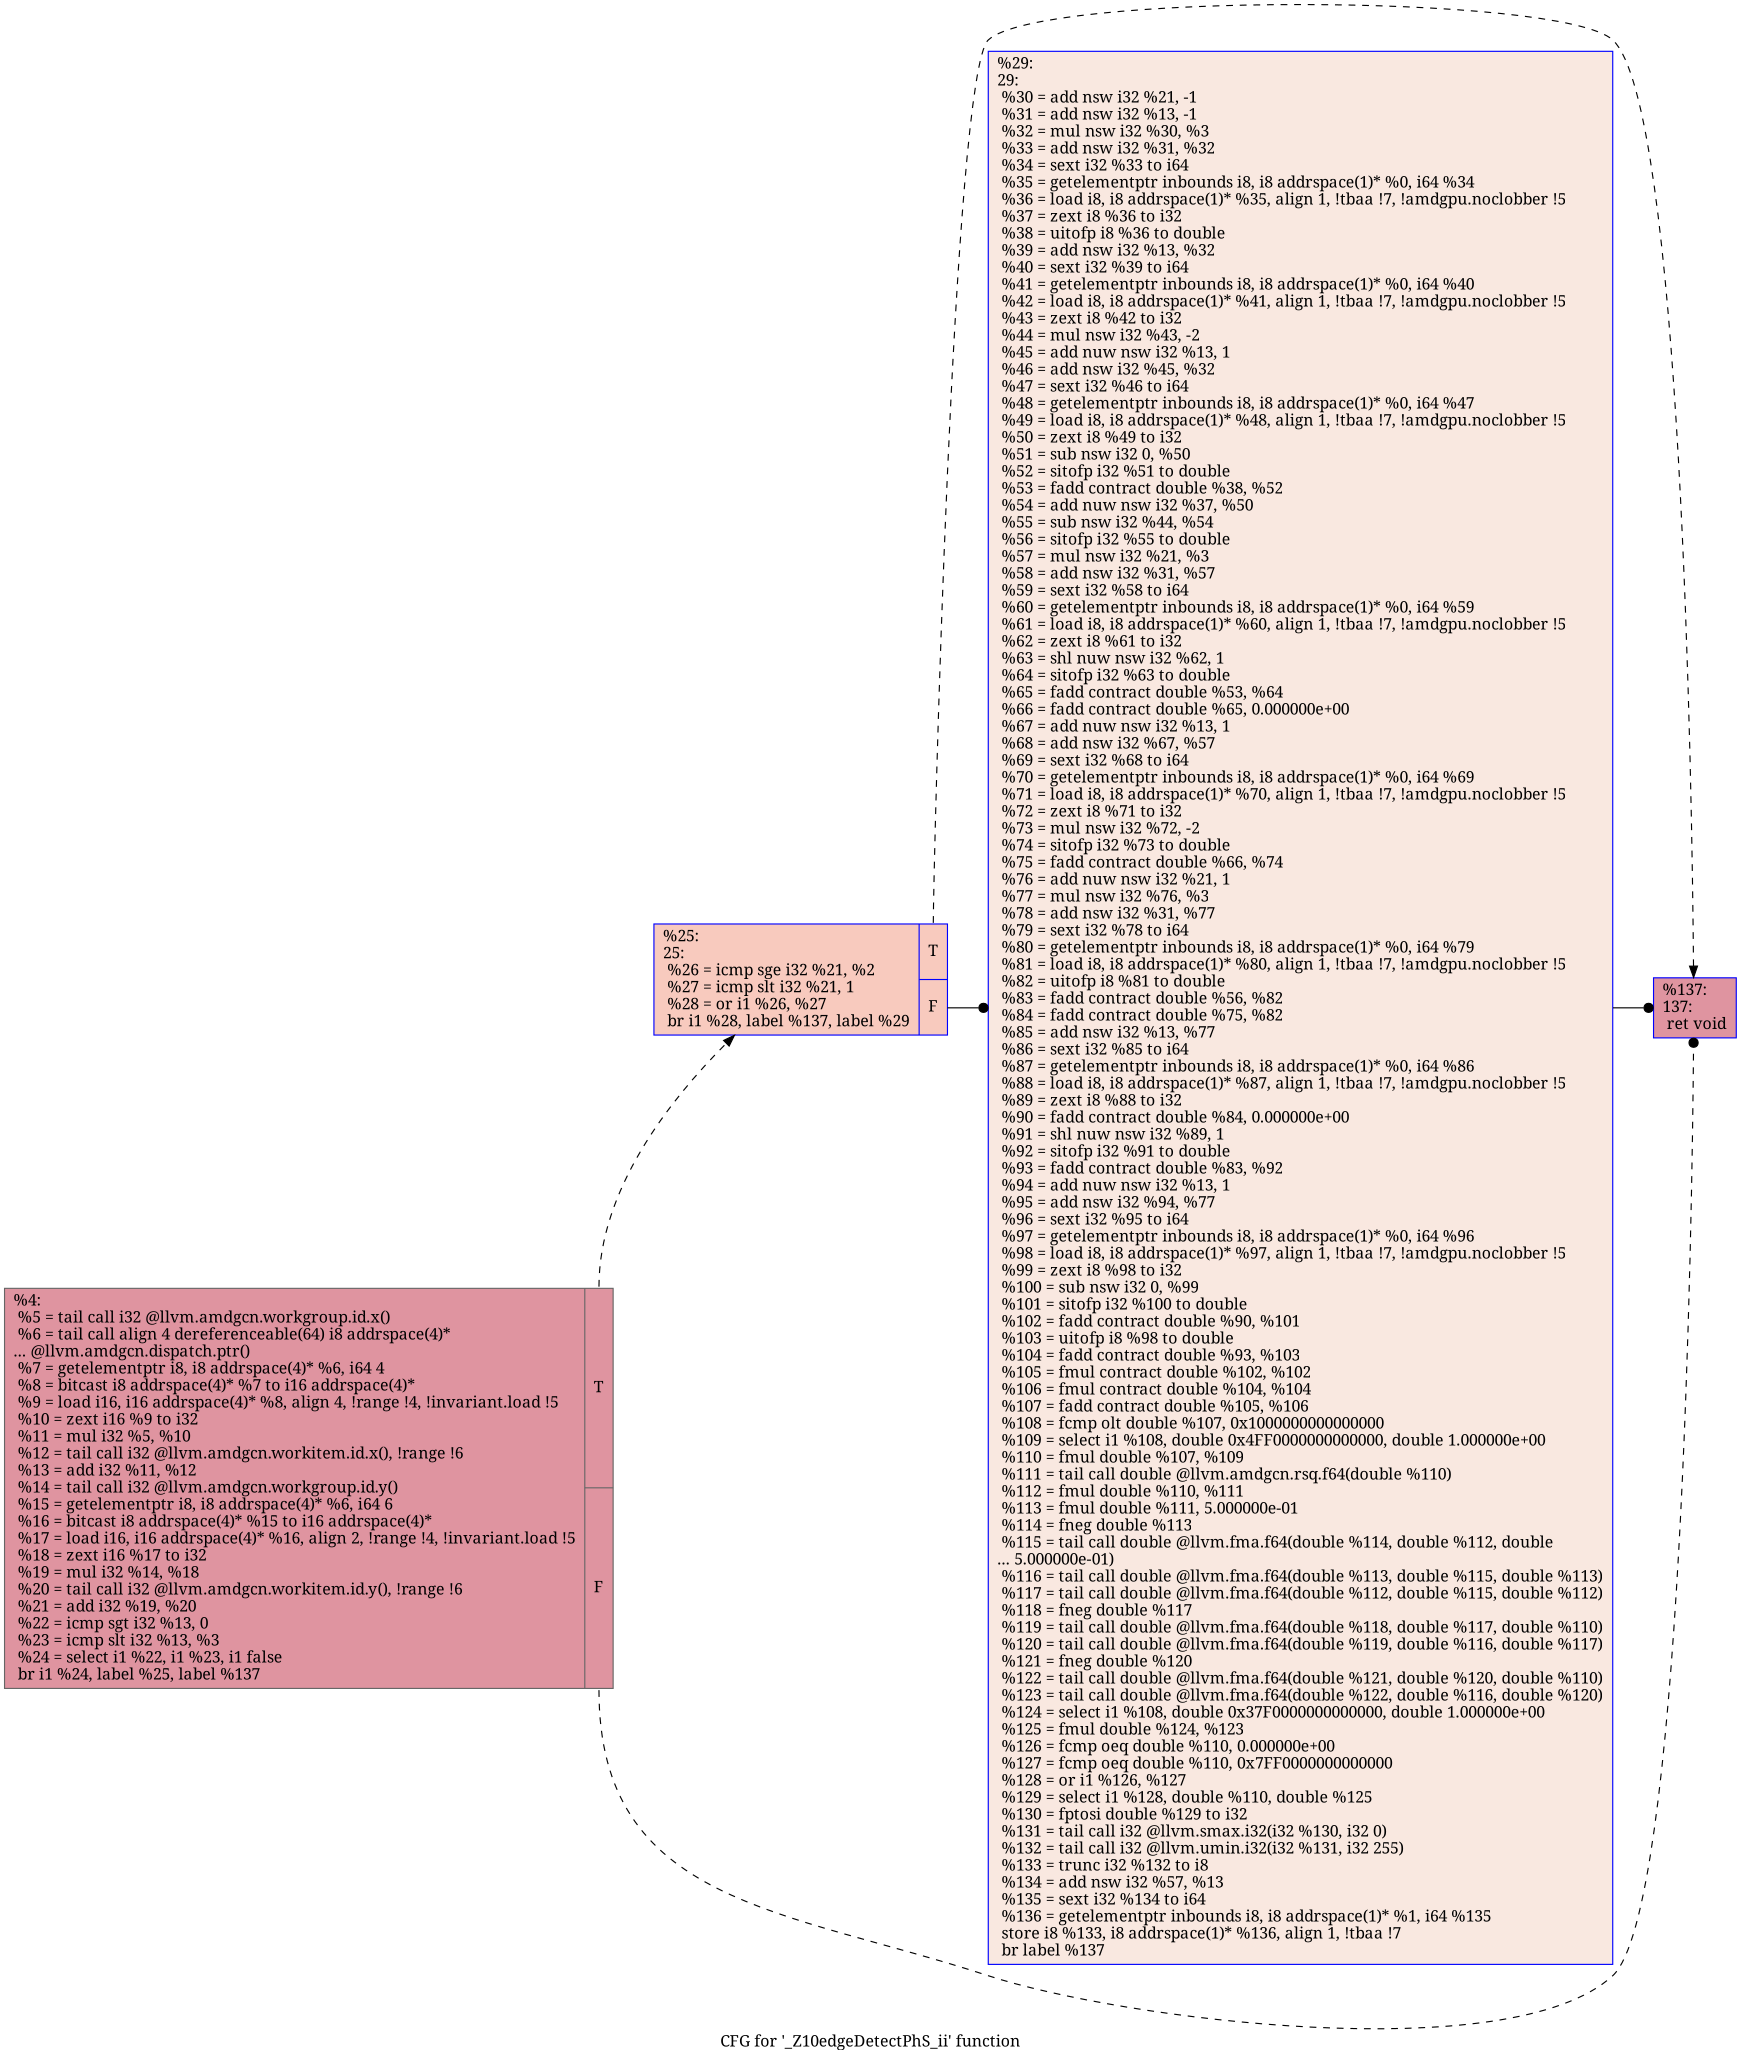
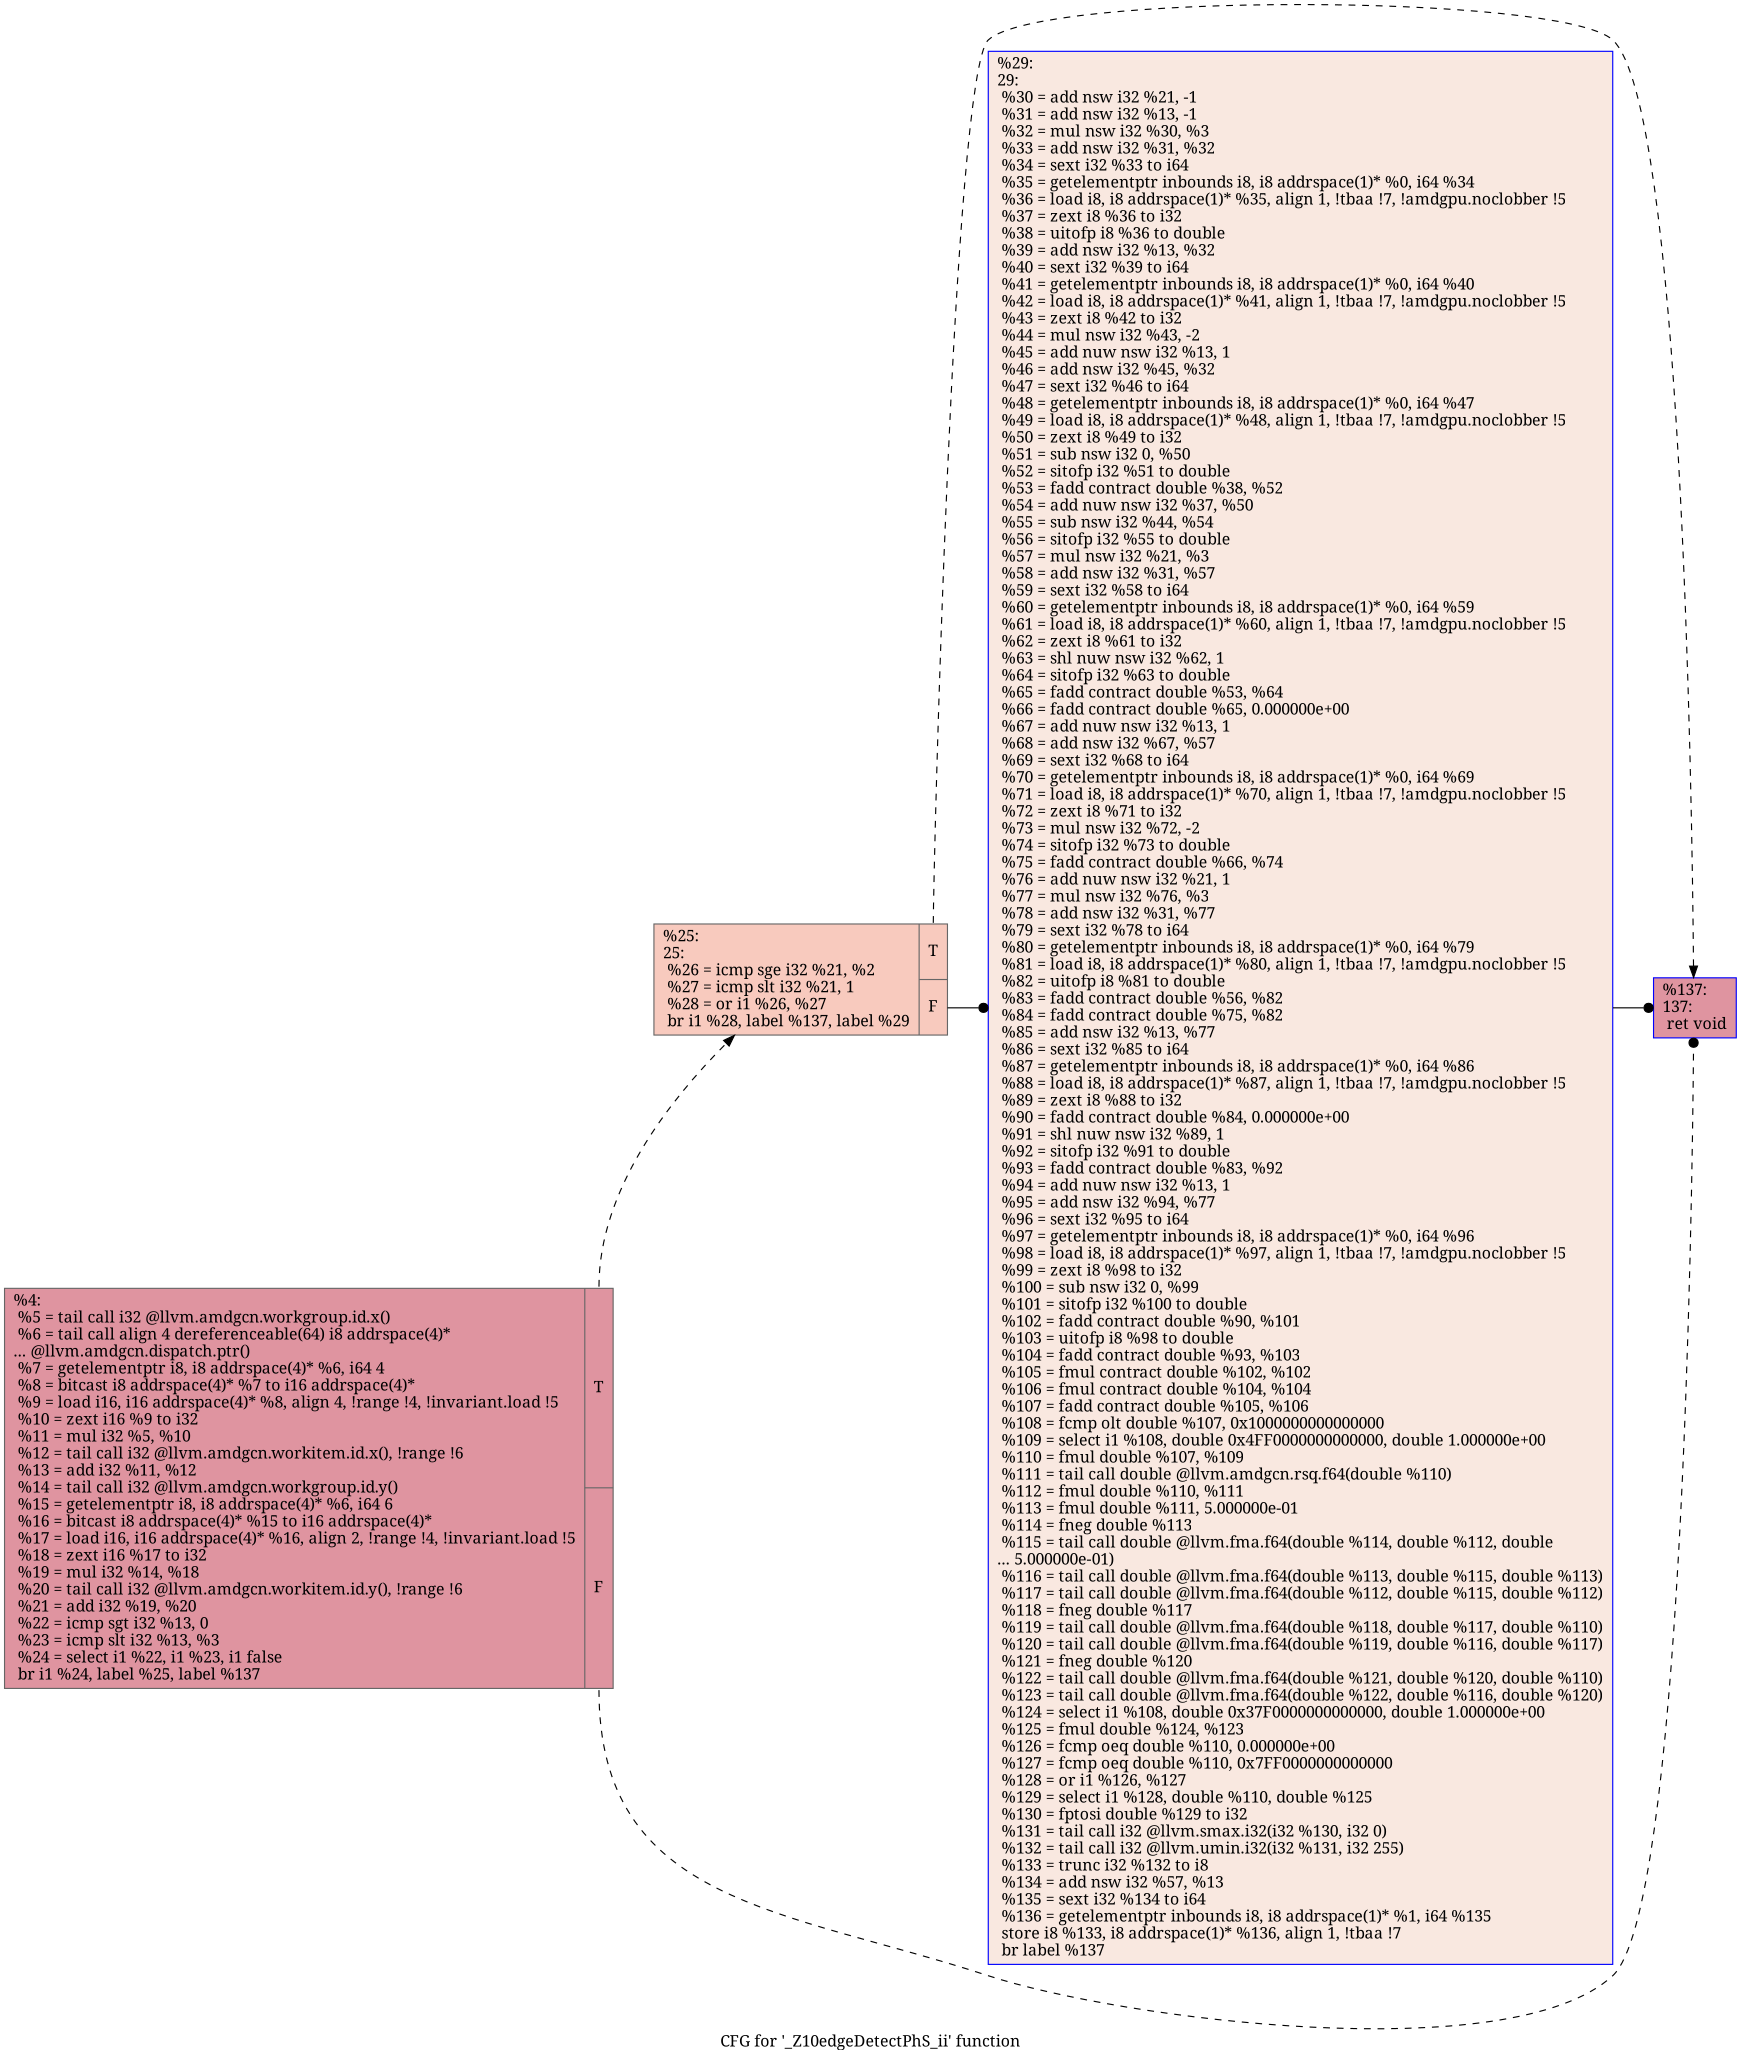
  digraph {
    label="CFG for '_Z10edgeDetectPhS_ii' function"
    rankdir=LR
    fontname="Noto Serif"
    node [color=gray40 fillcolor="#b70d2870" shape=record style=filled fontname="Noto Serif"]
    edge [tailport=s0 style=dashed arrowhead=dot fontname="Noto Serif"]
    n1 [label="{%4:\l  %5 = tail call i32 @llvm.amdgcn.workgroup.id.x()\l  %6 = tail call align 4 dereferenceable(64) i8 addrspace(4)*\l... @llvm.amdgcn.dispatch.ptr()\l  %7 = getelementptr i8, i8 addrspace(4)* %6, i64 4\l  %8 = bitcast i8 addrspace(4)* %7 to i16 addrspace(4)*\l  %9 = load i16, i16 addrspace(4)* %8, align 4, !range !4, !invariant.load !5\l  %10 = zext i16 %9 to i32\l  %11 = mul i32 %5, %10\l  %12 = tail call i32 @llvm.amdgcn.workitem.id.x(), !range !6\l  %13 = add i32 %11, %12\l  %14 = tail call i32 @llvm.amdgcn.workgroup.id.y()\l  %15 = getelementptr i8, i8 addrspace(4)* %6, i64 6\l  %16 = bitcast i8 addrspace(4)* %15 to i16 addrspace(4)*\l  %17 = load i16, i16 addrspace(4)* %16, align 2, !range !4, !invariant.load !5\l  %18 = zext i16 %17 to i32\l  %19 = mul i32 %14, %18\l  %20 = tail call i32 @llvm.amdgcn.workitem.id.y(), !range !6\l  %21 = add i32 %19, %20\l  %22 = icmp sgt i32 %13, 0\l  %23 = icmp slt i32 %13, %3\l  %24 = select i1 %22, i1 %23, i1 false\l  br i1 %24, label %25, label %137\l|{<s0>T|<s1>F}}"]
-   n2 [color=blue fillcolor="#ef886b70" label="{%25:\l25:                                               \l  %26 = icmp sge i32 %21, %2\l  %27 = icmp slt i32 %21, 1\l  %28 = or i1 %26, %27\l  br i1 %28, label %137, label %29\l|{<s0>T|<s1>F}}"]
+   n2 [fillcolor="#ef886b70" label="{%25:\l25:                                               \l  %26 = icmp sge i32 %21, %2\l  %27 = icmp slt i32 %21, 1\l  %28 = or i1 %26, %27\l  br i1 %28, label %137, label %29\l|{<s0>T|<s1>F}}"]
    n3 [color=blue label="{%137:\l137:                                              \l  ret void\l}"]
    n4 [color=blue fillcolor="#f1ccb870" label="{%29:\l29:                                               \l  %30 = add nsw i32 %21, -1\l  %31 = add nsw i32 %13, -1\l  %32 = mul nsw i32 %30, %3\l  %33 = add nsw i32 %31, %32\l  %34 = sext i32 %33 to i64\l  %35 = getelementptr inbounds i8, i8 addrspace(1)* %0, i64 %34\l  %36 = load i8, i8 addrspace(1)* %35, align 1, !tbaa !7, !amdgpu.noclobber !5\l  %37 = zext i8 %36 to i32\l  %38 = uitofp i8 %36 to double\l  %39 = add nsw i32 %13, %32\l  %40 = sext i32 %39 to i64\l  %41 = getelementptr inbounds i8, i8 addrspace(1)* %0, i64 %40\l  %42 = load i8, i8 addrspace(1)* %41, align 1, !tbaa !7, !amdgpu.noclobber !5\l  %43 = zext i8 %42 to i32\l  %44 = mul nsw i32 %43, -2\l  %45 = add nuw nsw i32 %13, 1\l  %46 = add nsw i32 %45, %32\l  %47 = sext i32 %46 to i64\l  %48 = getelementptr inbounds i8, i8 addrspace(1)* %0, i64 %47\l  %49 = load i8, i8 addrspace(1)* %48, align 1, !tbaa !7, !amdgpu.noclobber !5\l  %50 = zext i8 %49 to i32\l  %51 = sub nsw i32 0, %50\l  %52 = sitofp i32 %51 to double\l  %53 = fadd contract double %38, %52\l  %54 = add nuw nsw i32 %37, %50\l  %55 = sub nsw i32 %44, %54\l  %56 = sitofp i32 %55 to double\l  %57 = mul nsw i32 %21, %3\l  %58 = add nsw i32 %31, %57\l  %59 = sext i32 %58 to i64\l  %60 = getelementptr inbounds i8, i8 addrspace(1)* %0, i64 %59\l  %61 = load i8, i8 addrspace(1)* %60, align 1, !tbaa !7, !amdgpu.noclobber !5\l  %62 = zext i8 %61 to i32\l  %63 = shl nuw nsw i32 %62, 1\l  %64 = sitofp i32 %63 to double\l  %65 = fadd contract double %53, %64\l  %66 = fadd contract double %65, 0.000000e+00\l  %67 = add nuw nsw i32 %13, 1\l  %68 = add nsw i32 %67, %57\l  %69 = sext i32 %68 to i64\l  %70 = getelementptr inbounds i8, i8 addrspace(1)* %0, i64 %69\l  %71 = load i8, i8 addrspace(1)* %70, align 1, !tbaa !7, !amdgpu.noclobber !5\l  %72 = zext i8 %71 to i32\l  %73 = mul nsw i32 %72, -2\l  %74 = sitofp i32 %73 to double\l  %75 = fadd contract double %66, %74\l  %76 = add nuw nsw i32 %21, 1\l  %77 = mul nsw i32 %76, %3\l  %78 = add nsw i32 %31, %77\l  %79 = sext i32 %78 to i64\l  %80 = getelementptr inbounds i8, i8 addrspace(1)* %0, i64 %79\l  %81 = load i8, i8 addrspace(1)* %80, align 1, !tbaa !7, !amdgpu.noclobber !5\l  %82 = uitofp i8 %81 to double\l  %83 = fadd contract double %56, %82\l  %84 = fadd contract double %75, %82\l  %85 = add nsw i32 %13, %77\l  %86 = sext i32 %85 to i64\l  %87 = getelementptr inbounds i8, i8 addrspace(1)* %0, i64 %86\l  %88 = load i8, i8 addrspace(1)* %87, align 1, !tbaa !7, !amdgpu.noclobber !5\l  %89 = zext i8 %88 to i32\l  %90 = fadd contract double %84, 0.000000e+00\l  %91 = shl nuw nsw i32 %89, 1\l  %92 = sitofp i32 %91 to double\l  %93 = fadd contract double %83, %92\l  %94 = add nuw nsw i32 %13, 1\l  %95 = add nsw i32 %94, %77\l  %96 = sext i32 %95 to i64\l  %97 = getelementptr inbounds i8, i8 addrspace(1)* %0, i64 %96\l  %98 = load i8, i8 addrspace(1)* %97, align 1, !tbaa !7, !amdgpu.noclobber !5\l  %99 = zext i8 %98 to i32\l  %100 = sub nsw i32 0, %99\l  %101 = sitofp i32 %100 to double\l  %102 = fadd contract double %90, %101\l  %103 = uitofp i8 %98 to double\l  %104 = fadd contract double %93, %103\l  %105 = fmul contract double %102, %102\l  %106 = fmul contract double %104, %104\l  %107 = fadd contract double %105, %106\l  %108 = fcmp olt double %107, 0x1000000000000000\l  %109 = select i1 %108, double 0x4FF0000000000000, double 1.000000e+00\l  %110 = fmul double %107, %109\l  %111 = tail call double @llvm.amdgcn.rsq.f64(double %110)\l  %112 = fmul double %110, %111\l  %113 = fmul double %111, 5.000000e-01\l  %114 = fneg double %113\l  %115 = tail call double @llvm.fma.f64(double %114, double %112, double\l... 5.000000e-01)\l  %116 = tail call double @llvm.fma.f64(double %113, double %115, double %113)\l  %117 = tail call double @llvm.fma.f64(double %112, double %115, double %112)\l  %118 = fneg double %117\l  %119 = tail call double @llvm.fma.f64(double %118, double %117, double %110)\l  %120 = tail call double @llvm.fma.f64(double %119, double %116, double %117)\l  %121 = fneg double %120\l  %122 = tail call double @llvm.fma.f64(double %121, double %120, double %110)\l  %123 = tail call double @llvm.fma.f64(double %122, double %116, double %120)\l  %124 = select i1 %108, double 0x37F0000000000000, double 1.000000e+00\l  %125 = fmul double %124, %123\l  %126 = fcmp oeq double %110, 0.000000e+00\l  %127 = fcmp oeq double %110, 0x7FF0000000000000\l  %128 = or i1 %126, %127\l  %129 = select i1 %128, double %110, double %125\l  %130 = fptosi double %129 to i32\l  %131 = tail call i32 @llvm.smax.i32(i32 %130, i32 0)\l  %132 = tail call i32 @llvm.umin.i32(i32 %131, i32 255)\l  %133 = trunc i32 %132 to i8\l  %134 = add nsw i32 %57, %13\l  %135 = sext i32 %134 to i64\l  %136 = getelementptr inbounds i8, i8 addrspace(1)* %1, i64 %135\l  store i8 %133, i8 addrspace(1)* %136, align 1, !tbaa !7\l  br label %137\l}"]
    n1 -> n2 [arrowhead=normal]
    n1 -> n3 [tailport=s1]
    n2 -> n3 [arrowhead=normal]
    n2 -> n4 [tailport=s1 style=solid]
    n4 -> n3 [style=solid tailport=""]
  }
